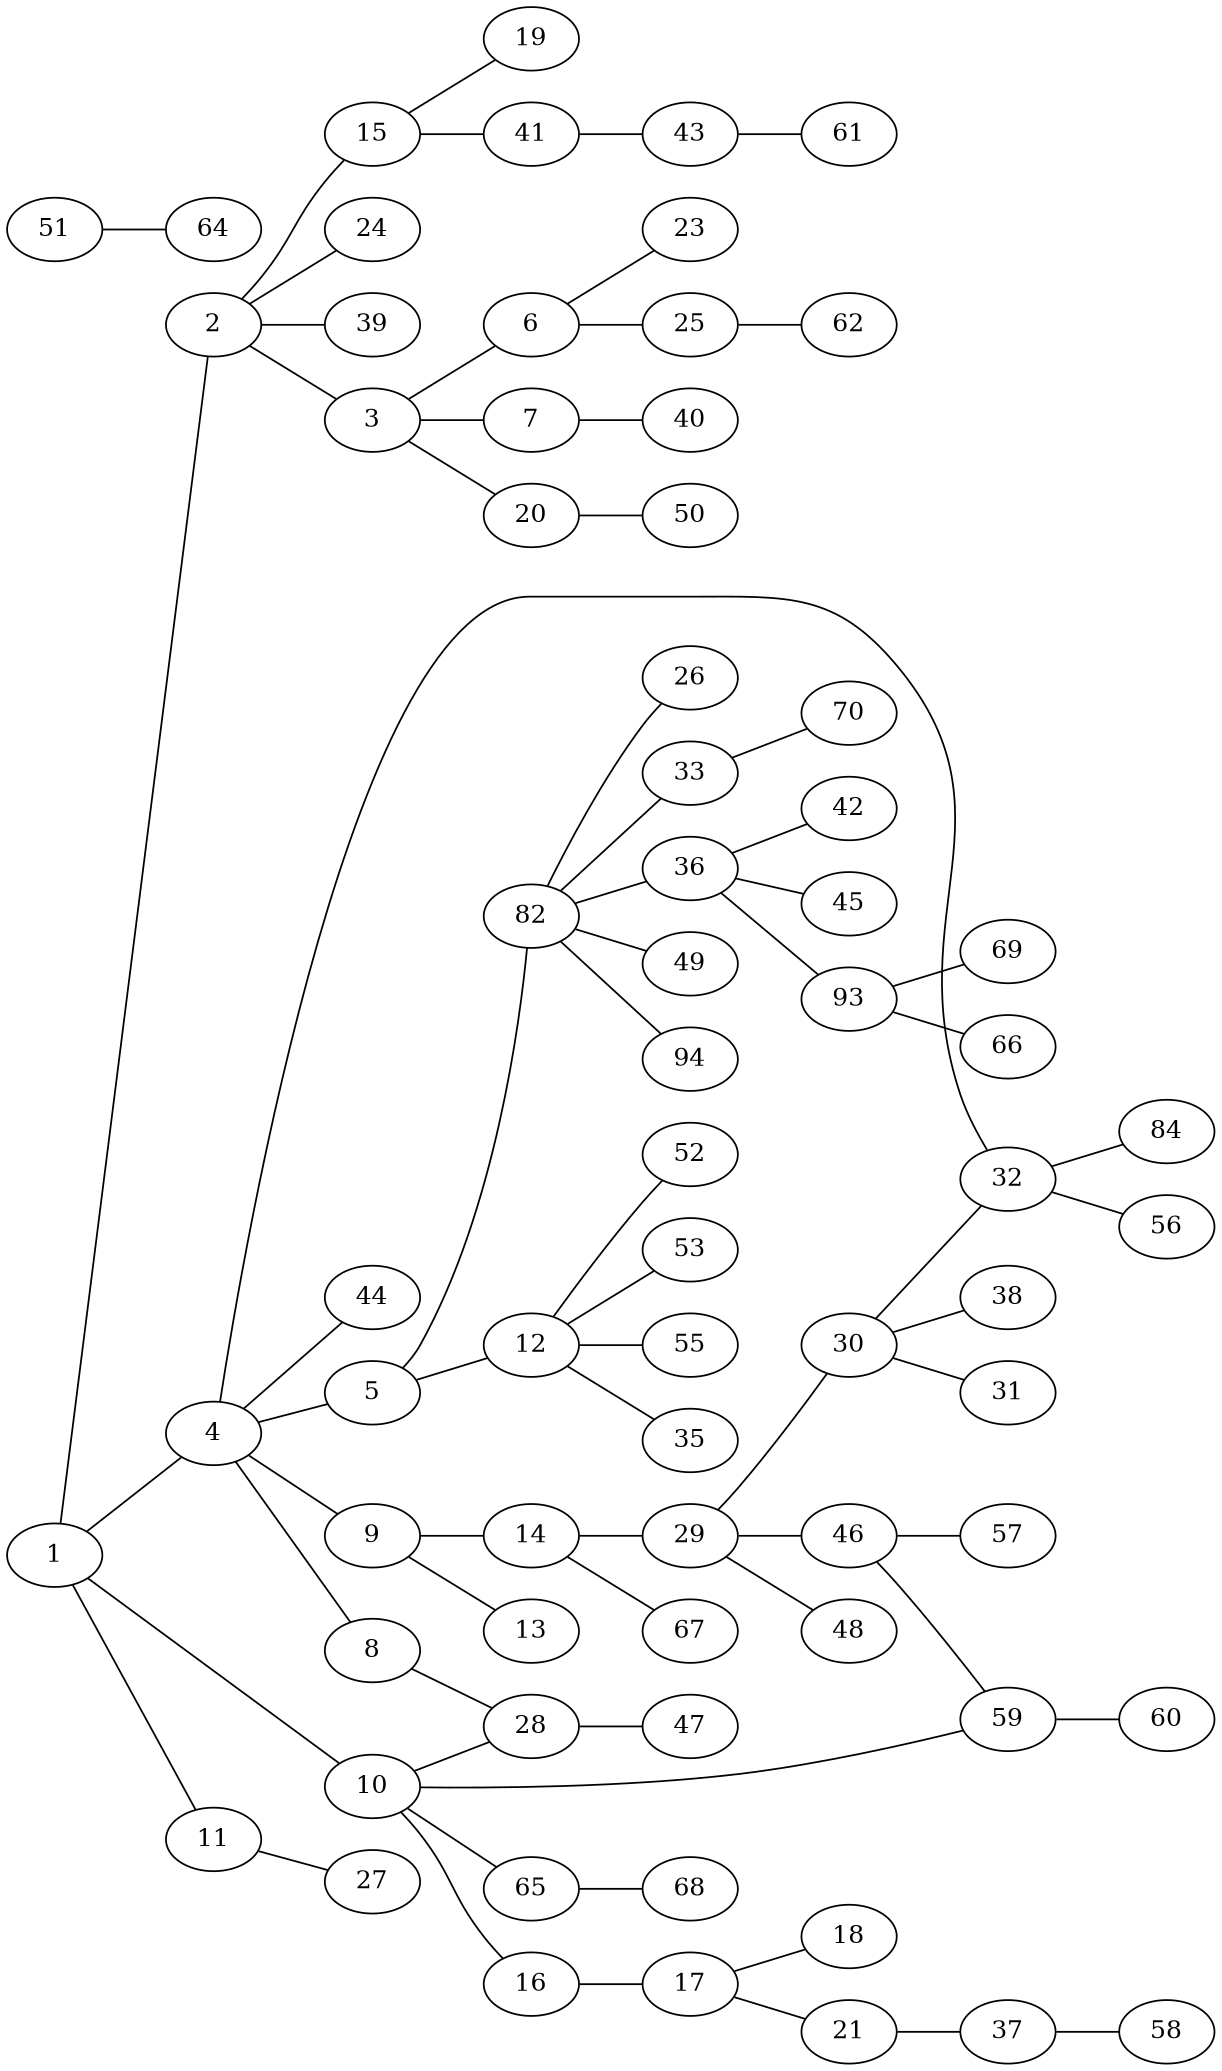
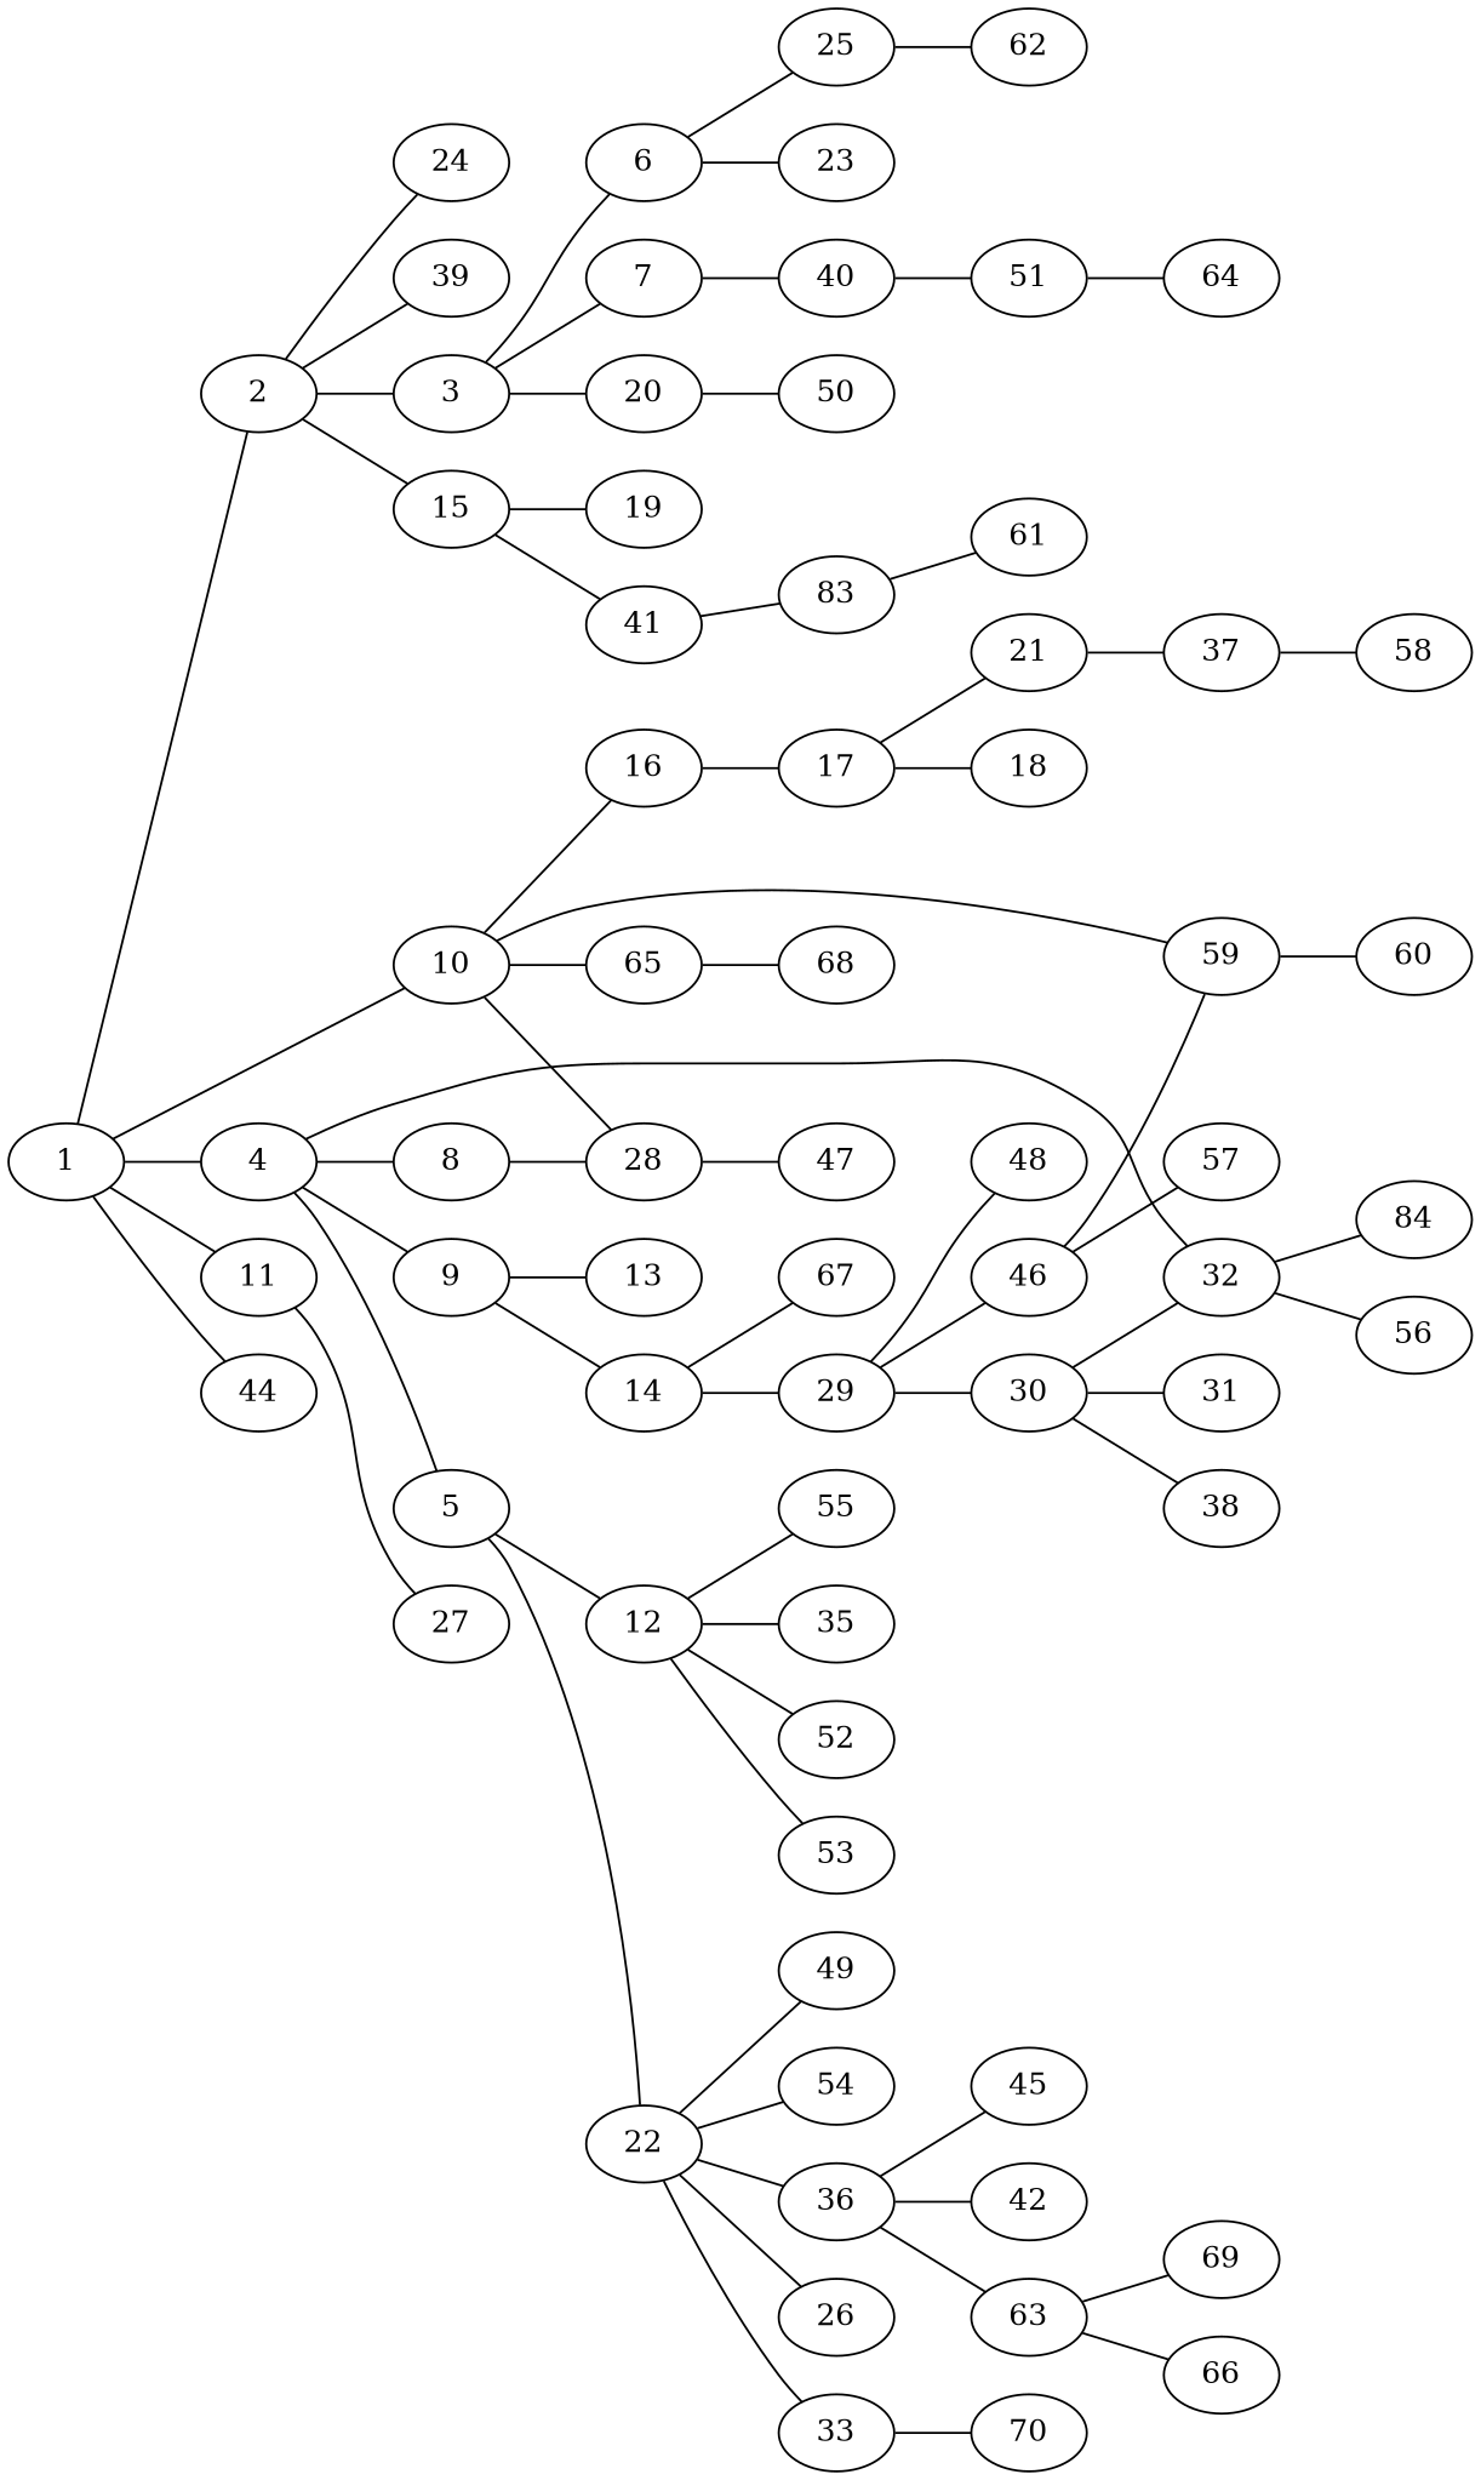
  graph {
    rankdir=LR
    1
    2
    4
    10
    11
    44
    3
    15
    24
    39
    5
    8
    9
    32
    28
    16
    59
    65
    27
    6
    7
    20
    19
    41
    12
-   22 [label=82]
+   22
    13
    14
    n29 [label=84]
    56
    47
    17
    60
    68
    23
    25
    40
    50
-   43
+   43 [label=83]
    62
    51
    35
    52
    53
    55
    26
    33
    36
    49
-   54 [label=94]
+   54
    29
    67
    70
    42
    45
-   63 [label=93]
+   63
    64
    30
    46
    48
    18
    21
    31
    38
    57
    61
    37
    58
    66
    69
    1 -- 2
    1 -- 4
    1 -- 10
    1 -- 11
-   4 -- 44
+   1 -- 44
    2 -- 3
    2 -- 15
    2 -- 24
    2 -- 39
    4 -- 5
    4 -- 8
    4 -- 9
    4 -- 32
    10 -- 28
    10 -- 16
    10 -- 59
    10 -- 65
    11 -- 27
    3 -- 6
    3 -- 7
    3 -- 20
    15 -- 19
    15 -- 41
    5 -- 12
    5 -- 22
    8 -- 28
    9 -- 13
    9 -- 14
    32 -- n29
    32 -- 56
    28 -- 47
    16 -- 17
    59 -- 60
    65 -- 68
    6 -- 23
    6 -- 25
    7 -- 40
    20 -- 50
    41 -- 43
    12 -- 35
    12 -- 52
    12 -- 53
    12 -- 55
    22 -- 26
    22 -- 33
    22 -- 36
    22 -- 49
    22 -- 54
    14 -- 29
    14 -- 67
    17 -- 18
    17 -- 21
    25 -- 62
+   40 -- 51
    43 -- 61
    51 -- 64
    33 -- 70
    36 -- 42
    36 -- 45
    36 -- 63
    29 -- 30
    29 -- 46
    29 -- 48
    63 -- 66
    63 -- 69
    30 -- 32
    30 -- 31
    30 -- 38
    46 -- 59
    46 -- 57
    21 -- 37
    37 -- 58
  }
